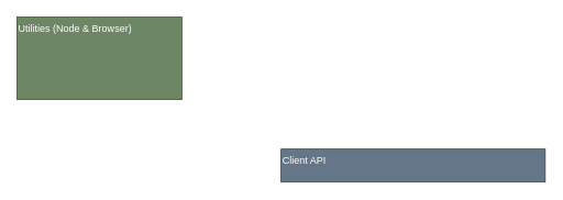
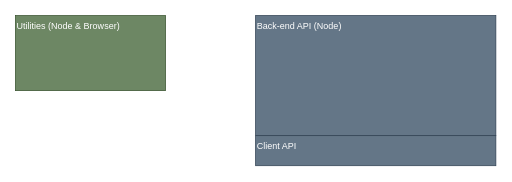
  <mxCell id="0" />
  <mxCell id="1" parent="0" />
  <mxCell id="2" value="Utilities (Node &amp;amp; Browser)" style="rounded=0;whiteSpace=wrap;html=1;fillColor=#6d8764;strokeColor=#3A5431;fontColor=#ffffff;align=left;verticalAlign=top;" vertex="1" parent="1"><mxGeometry x="20" y="20" width="200" height="100" as="geometry" /></mxCell>
+ <mxCell id="3" value="Back-end API (Node)" style="rounded=0;whiteSpace=wrap;html=1;fillColor=#647687;strokeColor=#314354;fontColor=#ffffff;align=left;verticalAlign=top;" vertex="1" parent="1"><mxGeometry x="340" width="320" height="160" as="geometry" y="20" /></mxCell>
  <mxCell id="4" value="Client API" style="rounded=0;whiteSpace=wrap;html=1;fillColor=#647687;strokeColor=#314354;fontColor=#ffffff;align=left;verticalAlign=top;" vertex="1" parent="1"><mxGeometry x="340" y="180" width="320" height="40" as="geometry" /></mxCell>
